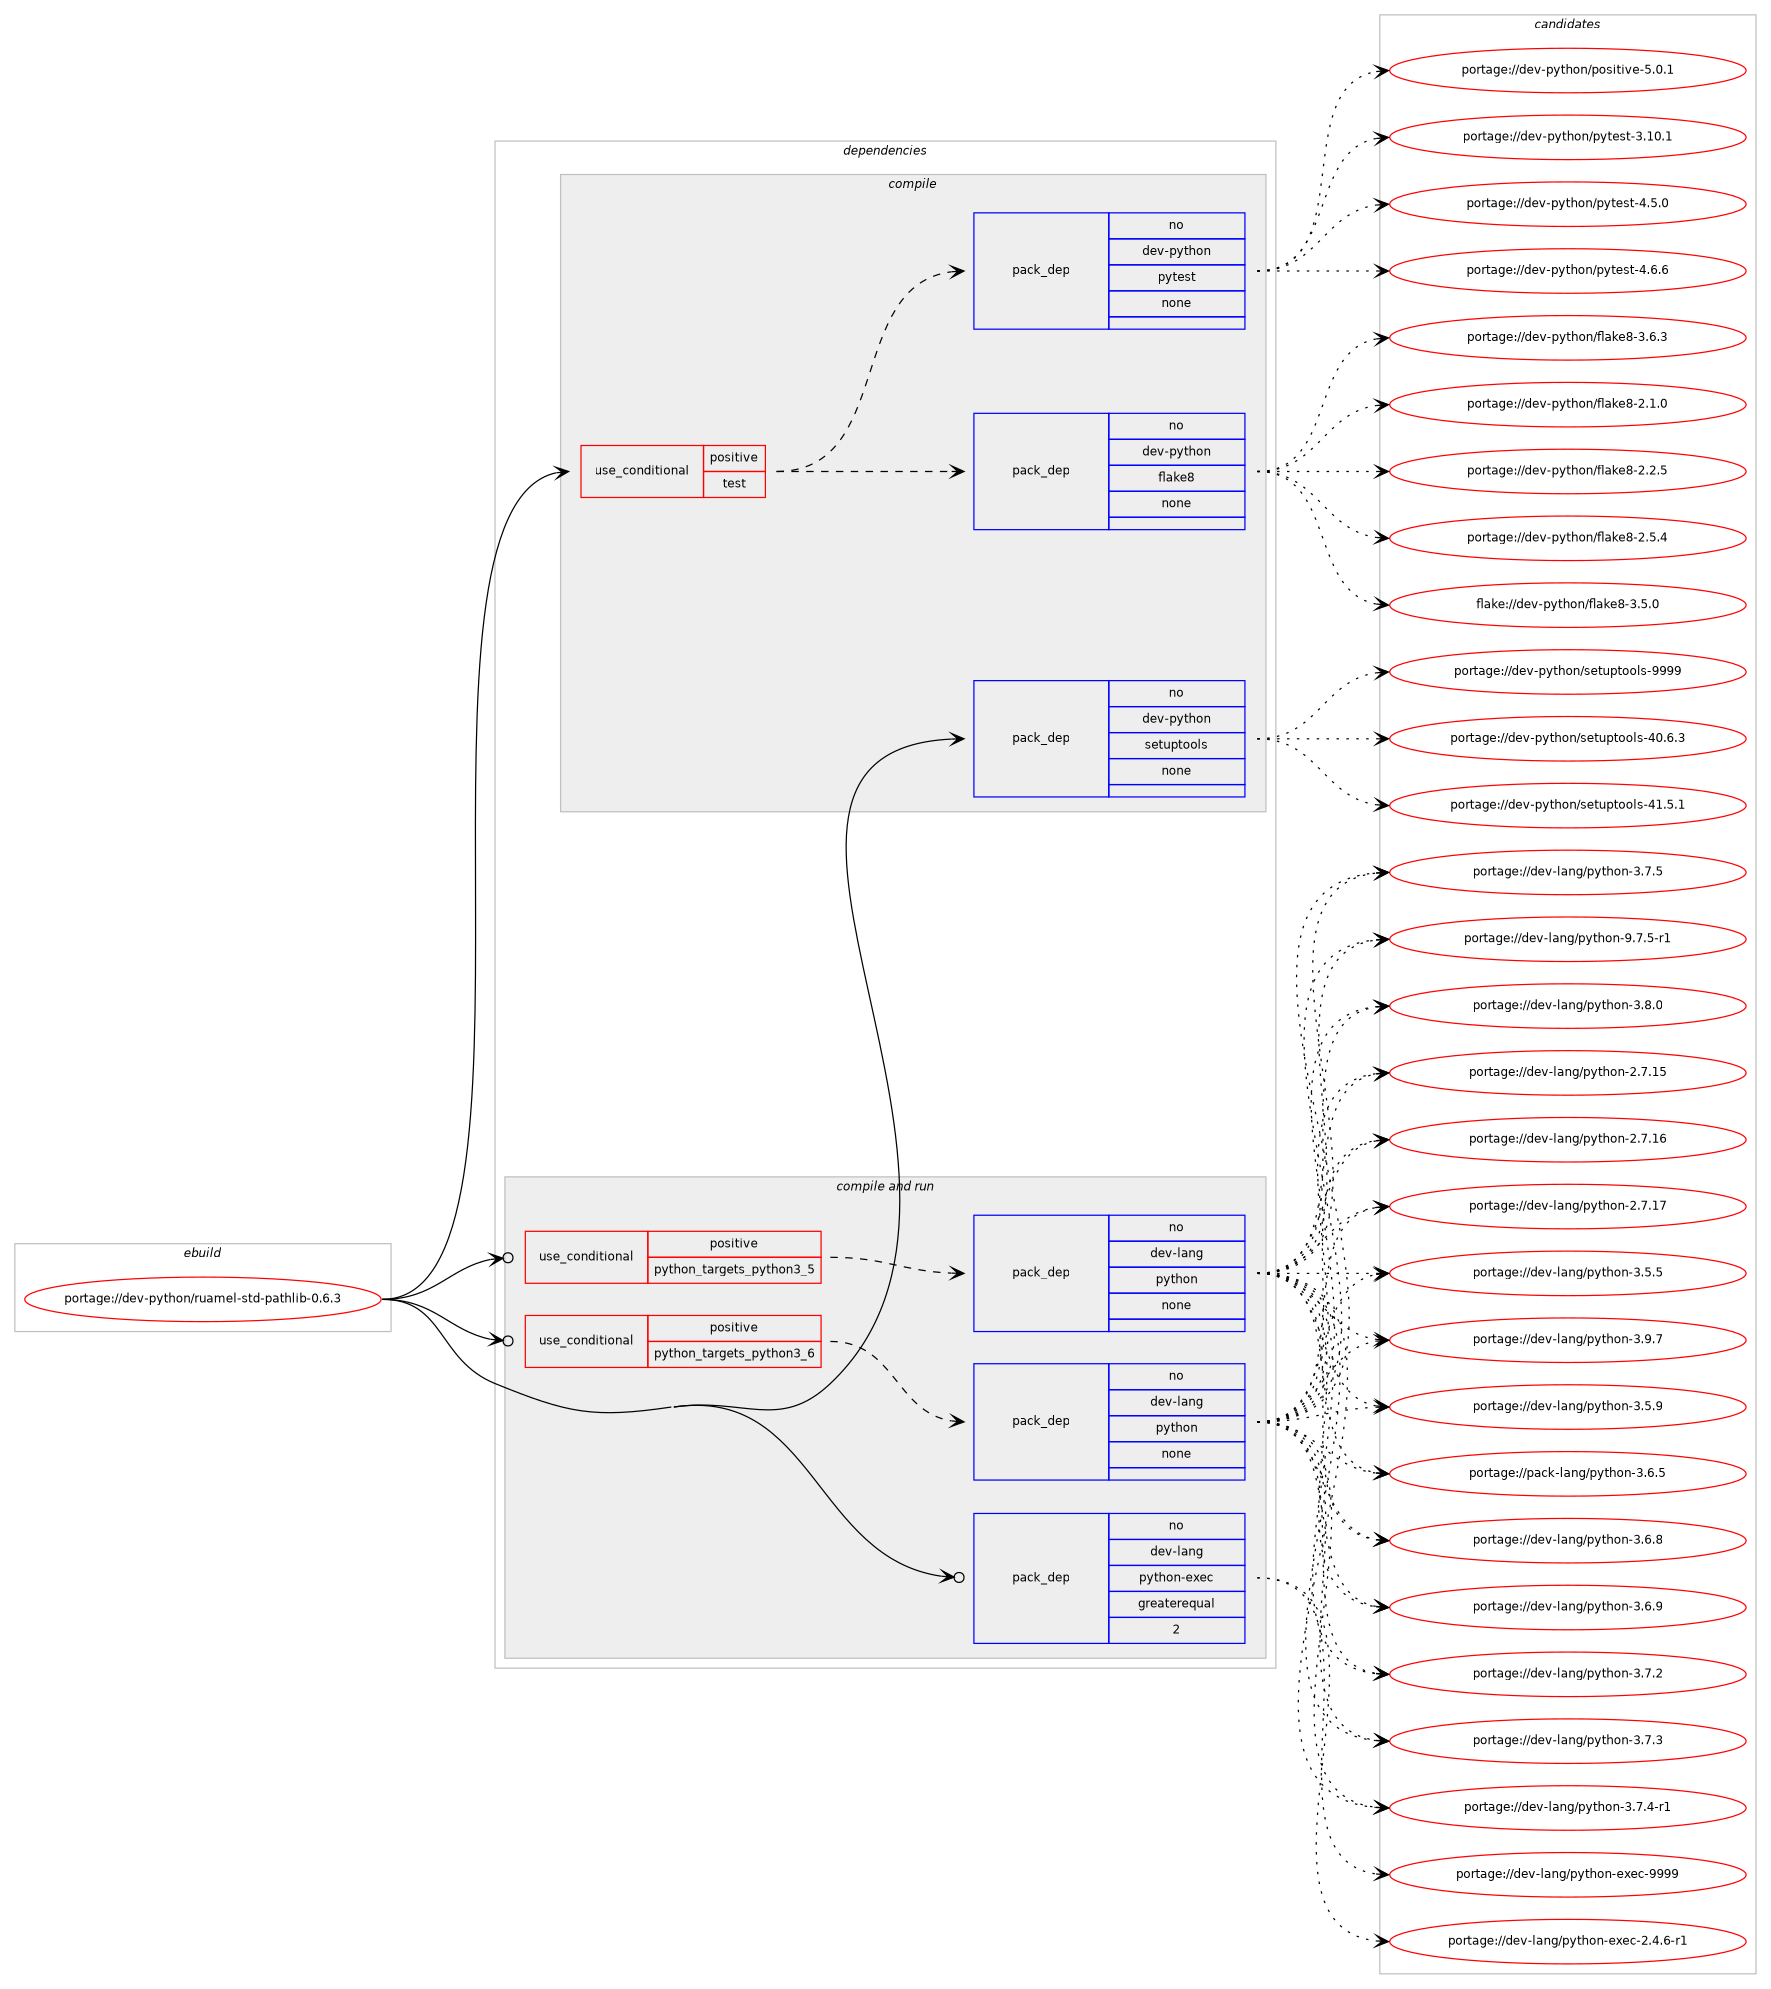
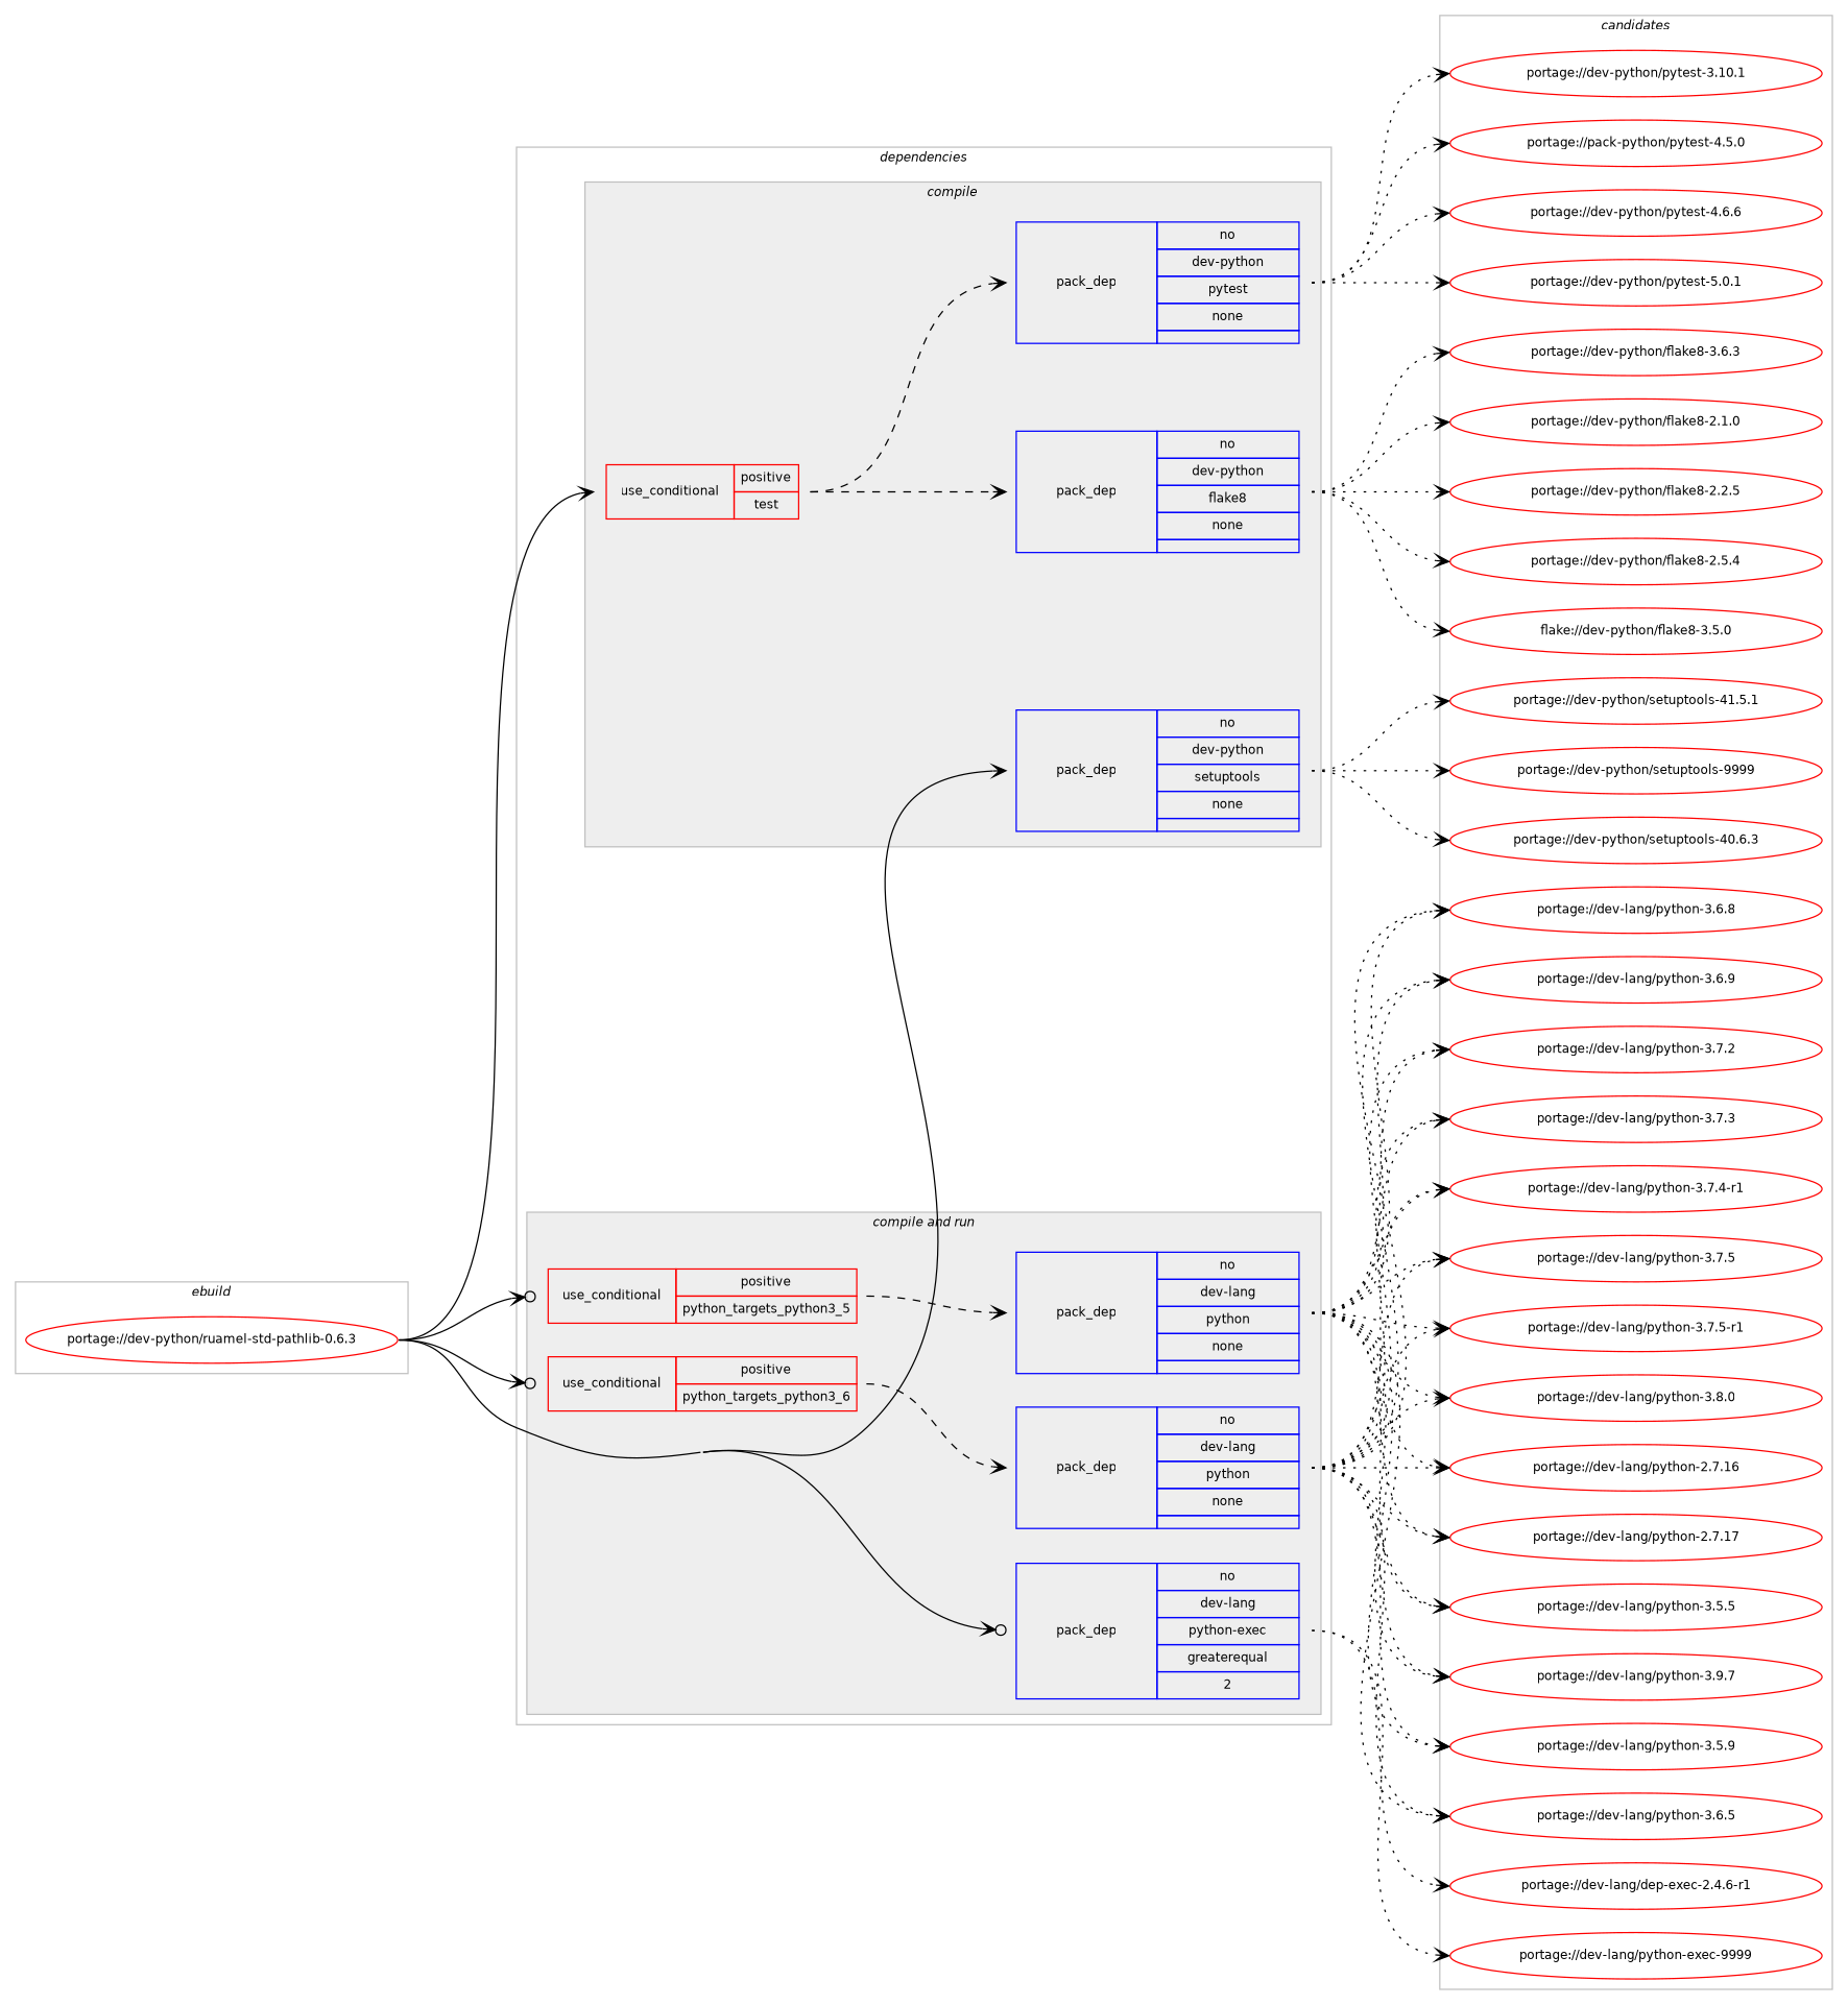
  digraph {
    compound=true
    concentrate=true
    fontname="DejaVu Sans"
    fontsize=10
    newrank=true
    rankdir=LR
    ranksep=1.5
    node [color=red fontname="DejaVu Sans" fontsize=10]
    edge [arrowhead=vee fontname="DejaVu Sans" headport=w style=dotted tailport=e weight=100]
    n1 [label="portage://dev-python/ruamel-std-pathlib-0.6.3" width=4]
    n2 [color=blue label=<<TABLE BORDER="0" CELLBORDER="1" CELLSPACING="0" CELLPADDING="4" WIDTH="220"><TR><TD ROWSPAN="6" CELLPADDING="30">pack_dep</TD></TR><TR><TD WIDTH="110">no</TD></TR><TR><TD>dev-python</TD></TR><TR><TD>flake8</TD></TR><TR><TD>none</TD></TR><TR><TD></TD></TR></TABLE>> shape=none]
    n3 [color=blue label=<<TABLE BORDER="0" CELLBORDER="1" CELLSPACING="0" CELLPADDING="4" WIDTH="220"><TR><TD ROWSPAN="6" CELLPADDING="30">pack_dep</TD></TR><TR><TD WIDTH="110">no</TD></TR><TR><TD>dev-python</TD></TR><TR><TD>pytest</TD></TR><TR><TD>none</TD></TR><TR><TD></TD></TR></TABLE>> shape=none]
    n4 [label=<<TABLE BORDER="0" CELLBORDER="1" CELLSPACING="0" CELLPADDING="4"><TR><TD ROWSPAN="3" CELLPADDING="10">use_conditional</TD></TR><TR><TD>positive</TD></TR><TR><TD>test</TD></TR></TABLE>> shape=none]
    n5 [color=blue label=<<TABLE BORDER="0" CELLBORDER="1" CELLSPACING="0" CELLPADDING="4" WIDTH="220"><TR><TD ROWSPAN="6" CELLPADDING="30">pack_dep</TD></TR><TR><TD WIDTH="110">no</TD></TR><TR><TD>dev-python</TD></TR><TR><TD>setuptools</TD></TR><TR><TD>none</TD></TR><TR><TD></TD></TR></TABLE>> shape=none]
    n6 [color=blue label=<<TABLE BORDER="0" CELLBORDER="1" CELLSPACING="0" CELLPADDING="4" WIDTH="220"><TR><TD ROWSPAN="6" CELLPADDING="30">pack_dep</TD></TR><TR><TD WIDTH="110">no</TD></TR><TR><TD>dev-lang</TD></TR><TR><TD>python</TD></TR><TR><TD>none</TD></TR><TR><TD></TD></TR></TABLE>> shape=none]
    n7 [label=<<TABLE BORDER="0" CELLBORDER="1" CELLSPACING="0" CELLPADDING="4"><TR><TD ROWSPAN="3" CELLPADDING="10">use_conditional</TD></TR><TR><TD>positive</TD></TR><TR><TD>python_targets_python3_5</TD></TR></TABLE>> shape=none]
    n8 [color=blue label=<<TABLE BORDER="0" CELLBORDER="1" CELLSPACING="0" CELLPADDING="4" WIDTH="220"><TR><TD ROWSPAN="6" CELLPADDING="30">pack_dep</TD></TR><TR><TD WIDTH="110">no</TD></TR><TR><TD>dev-lang</TD></TR><TR><TD>python</TD></TR><TR><TD>none</TD></TR><TR><TD></TD></TR></TABLE>> shape=none]
    n9 [label=<<TABLE BORDER="0" CELLBORDER="1" CELLSPACING="0" CELLPADDING="4"><TR><TD ROWSPAN="3" CELLPADDING="10">use_conditional</TD></TR><TR><TD>positive</TD></TR><TR><TD>python_targets_python3_6</TD></TR></TABLE>> shape=none]
    n10 [color=blue label=<<TABLE BORDER="0" CELLBORDER="1" CELLSPACING="0" CELLPADDING="4" WIDTH="220"><TR><TD ROWSPAN="6" CELLPADDING="30">pack_dep</TD></TR><TR><TD WIDTH="110">no</TD></TR><TR><TD>dev-lang</TD></TR><TR><TD>python-exec</TD></TR><TR><TD>greaterequal</TD></TR><TR><TD>2</TD></TR></TABLE>> shape=none]
    n11 [label="portage://dev-python/flake8-2.1.0" width=4]
    n12 [label="portage://dev-python/flake8-2.2.5" width=4]
    n13 [label="portage://dev-python/flake8-2.5.4" width=4]
    n14 [label="flake://dev-python/flake8-3.5.0" width=4]
    n15 [label="portage://dev-python/flake8-3.6.3" width=4]
    n16 [label="portage://dev-python/pytest-3.10.1" width=4]
-   n17 [label="portage://dev-python/pytest-4.5.0" width=4]
+   n17 [label="portage://pack-python/pytest-4.5.0" width=4]
    n18 [label="portage://dev-python/pytest-4.6.6" width=4]
-   n19 [label="portage://dev-python/positive-5.0.1" width=4]
+   n19 [label="portage://dev-python/pytest-5.0.1" width=4]
    n20 [label="portage://dev-python/setuptools-40.6.3" width=4]
    n21 [label="portage://dev-python/setuptools-41.5.1" width=4]
    n22 [label="portage://dev-python/setuptools-9999" width=4]
-   n23 [label="portage://dev-lang/python-2.7.15" width=4]
    n24 [label="portage://dev-lang/python-2.7.16" width=4]
    n25 [label="portage://dev-lang/python-2.7.17" width=4]
    n26 [label="portage://dev-lang/python-3.5.5" width=4]
    n27 [label="portage://dev-lang/python-3.9.7" width=4]
    n28 [label="portage://dev-lang/python-3.5.9" width=4]
-   n29 [label="portage://pack-lang/python-3.6.5" width=4]
+   n29 [label="portage://dev-lang/python-3.6.5" width=4]
    n30 [label="portage://dev-lang/python-3.6.8" width=4]
    n31 [label="portage://dev-lang/python-3.6.9" width=4]
    n32 [label="portage://dev-lang/python-3.7.2" width=4]
    n33 [label="portage://dev-lang/python-3.7.3" width=4]
    n34 [label="portage://dev-lang/python-3.7.4-r1" width=4]
    n35 [label="portage://dev-lang/python-3.7.5" width=4]
-   n36 [label="portage://dev-lang/python-9.7.5-r1" width=4]
+   n36 [label="portage://dev-lang/python-3.7.5-r1" width=4]
    n37 [label="portage://dev-lang/python-3.8.0" width=4]
-   n38 [label="portage://dev-lang/python-exec-2.4.6-r1" width=4]
+   n38 [label="portage://dev-lang/dep-exec-2.4.6-r1" width=4]
    n39 [label="portage://dev-lang/python-exec-9999" width=4]
    subgraph cluster_1 {
      color=gray
      label=<<i>ebuild</i>>
      rank=same
      n1
    }
    subgraph cluster_2 {
      color=gray
      label=<<i>dependencies</i>>
      subgraph cluster_3 {
        color=gray
        fillcolor="#eeeeee"
        label=<<i>compile</i>>
        style=filled
        subgraph sub_4 {
          color=gray
          fillcolor="#eeeeee"
          label=<<i>compile</i>>
          style=filled
          n4
          subgraph sub_5 {
            color=gray
            fillcolor="#eeeeee"
            label=<<i>compile</i>>
            style=filled
            n2
          }
          subgraph sub_6 {
            color=gray
            fillcolor="#eeeeee"
            label=<<i>compile</i>>
            style=filled
            n3
          }
        }
        subgraph sub_7 {
          color=gray
          fillcolor="#eeeeee"
          label=<<i>compile</i>>
          style=filled
          n5
        }
      }
      subgraph cluster_8 {
        color=gray
        fillcolor="#eeeeee"
        label=<<i>compile and run</i>>
        style=filled
        subgraph sub_9 {
          color=gray
          fillcolor="#eeeeee"
          label=<<i>compile and run</i>>
          style=filled
          n7
          subgraph sub_10 {
            color=gray
            fillcolor="#eeeeee"
            label=<<i>compile and run</i>>
            style=filled
            n6
          }
        }
        subgraph sub_11 {
          color=gray
          fillcolor="#eeeeee"
          label=<<i>compile and run</i>>
          style=filled
          n9
          subgraph sub_12 {
            color=gray
            fillcolor="#eeeeee"
            label=<<i>compile and run</i>>
            style=filled
            n8
          }
        }
        subgraph sub_13 {
          color=gray
          fillcolor="#eeeeee"
          label=<<i>compile and run</i>>
          style=filled
          n10
        }
      }
      subgraph cluster_14 {
        color=gray
        fillcolor="#eeeeee"
        label=<<i>run</i>>
        style=filled
      }
    }
    subgraph cluster_15 {
      color=gray
      label=<<i>candidates</i>>
      rank=same
      subgraph sub_16 {
        color=black
        label=<<i>candidates</i>>
        nodesep=1
        rank=same
        n11
        n12
        n13
        n14
        n15
      }
      subgraph sub_17 {
        color=black
        label=<<i>candidates</i>>
        nodesep=1
        rank=same
        n16
        n17
        n18
        n19
      }
      subgraph sub_18 {
        color=black
        label=<<i>candidates</i>>
        nodesep=1
        rank=same
        n20
        n21
        n22
      }
      subgraph sub_19 {
        color=black
        label=<<i>candidates</i>>
        nodesep=1
        rank=same
-       n23
        n24
        n25
        n26
        n27
        n28
        n29
        n30
        n31
        n32
        n33
        n34
        n35
        n36
        n37
      }
      subgraph sub_20 {
        color=black
        label=<<i>candidates</i>>
        nodesep=1
        rank=same
-       n23
        n24
        n25
        n26
        n27
        n28
        n29
        n30
        n31
        n32
        n33
        n34
        n35
        n36
        n37
      }
      subgraph sub_21 {
        color=black
        label=<<i>candidates</i>>
        nodesep=1
        rank=same
        n38
        n39
      }
    }
    n1 -> n4 [style=solid weight=20]
    n1 -> n5 [style=solid weight=20]
    n1 -> n7 [arrowhead=odotvee style=solid weight=20]
    n1 -> n9 [arrowhead=odotvee style=solid weight=20]
    n1 -> n10 [arrowhead=odotvee style=solid weight=20]
    n2 -> n11
    n2 -> n12
    n2 -> n13
    n2 -> n14
    n2 -> n15
    n3 -> n16
    n3 -> n17
    n3 -> n18
    n3 -> n19
    n4 -> n2 [style=dashed weight=20]
    n4 -> n3 [style=dashed weight=20]
    n5 -> n20
    n5 -> n21
    n5 -> n22
-   n6 -> n23
    n6 -> n24
    n6 -> n25
    n6 -> n26
    n6 -> n27
    n6 -> n28
    n6 -> n29
    n6 -> n30
    n6 -> n31
    n6 -> n32
    n6 -> n33
    n6 -> n34
    n6 -> n35
    n6 -> n36
    n6 -> n37
    n7 -> n6 [style=dashed weight=20]
-   n8 -> n23
    n8 -> n24
    n8 -> n25
    n8 -> n26
    n8 -> n27
    n8 -> n28
    n8 -> n29
    n8 -> n30
    n8 -> n31
    n8 -> n32
    n8 -> n33
    n8 -> n34
    n8 -> n35
    n8 -> n36
    n8 -> n37
    n9 -> n8 [style=dashed weight=20]
    n10 -> n38
    n10 -> n39
  }
